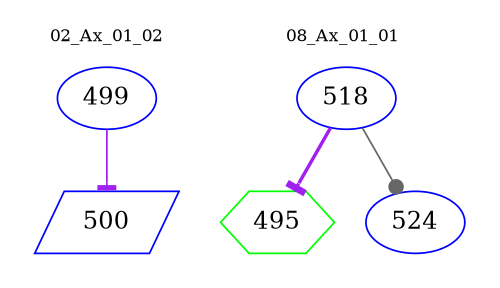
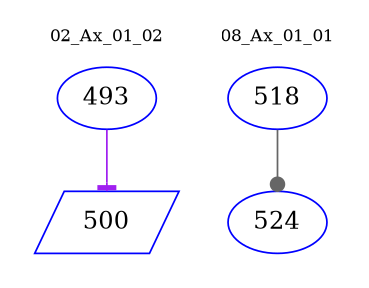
  digraph {
    node [color=blue shape=ellipse]
    edge [arrowhead=tee color=purple style=solid]
-   n1 [label=499]
+   n1 [label=493]
    n2 [label=500 shape=parallelogram]
    n3 [label=518]
-   n4 [color=green label=495 shape=hexagon]
    n5 [label=524]
    subgraph cluster_1 {
      color=white
      fontsize=10
      label="02_Ax_01_02"
      n1
      n2
    }
    subgraph cluster_2 {
      color=white
      fontsize=10
      label="08_Ax_01_01"
      n3
-     n4
      n5
    }
    n1 -> n2
-   n3 -> n4 [style=bold]
    n3 -> n5 [arrowhead=dot color=gray40]
  }
